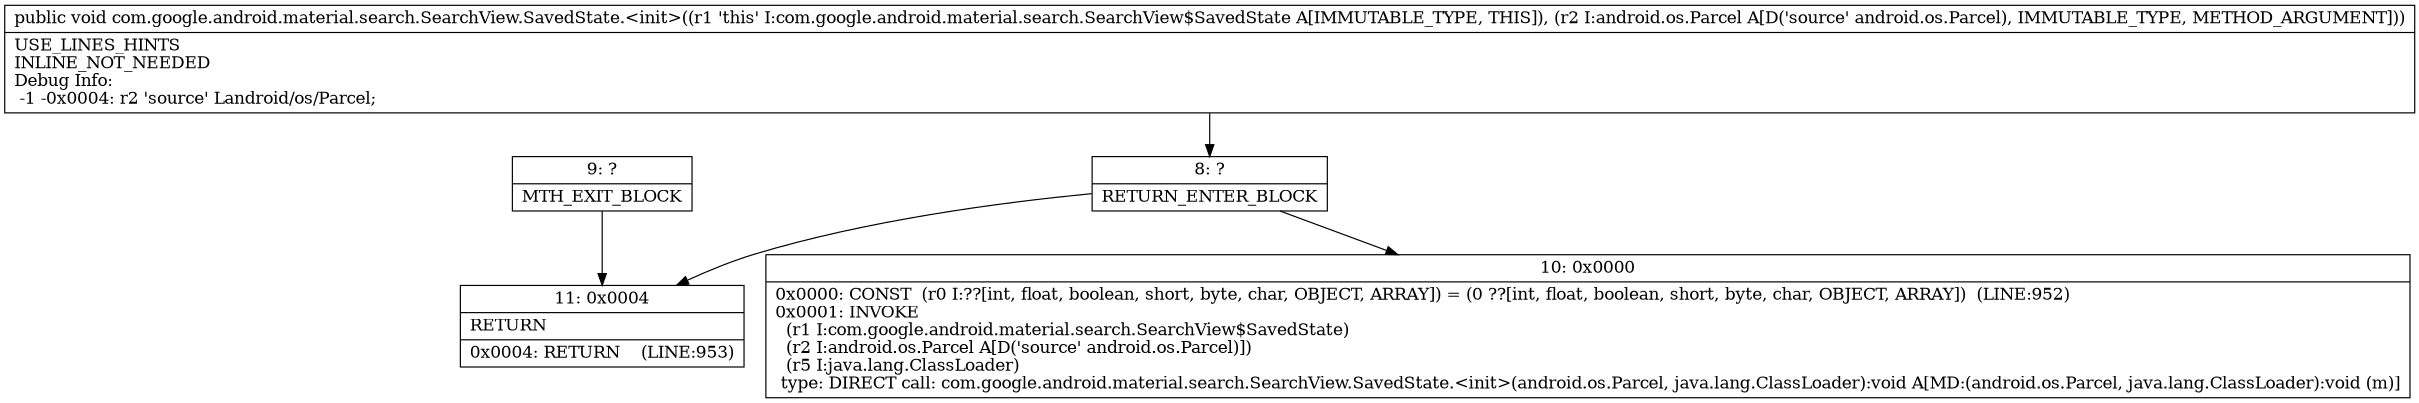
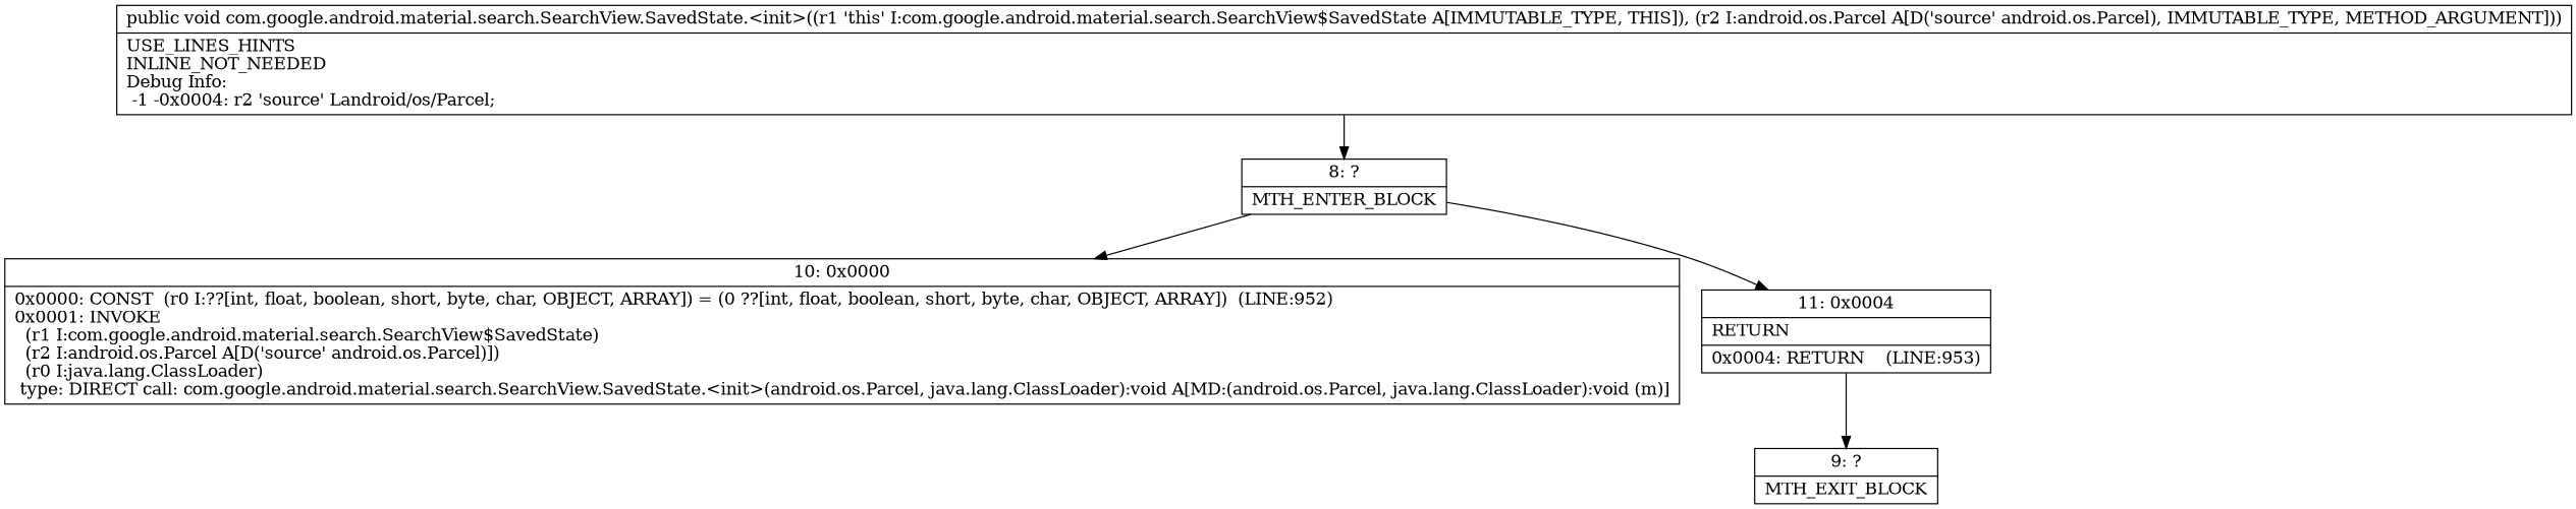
  digraph {
    node [shape=record]
-   n1 [label="{8\:\ ?|RETURN_ENTER_BLOCK\l}"]
-   n2 [label="{10\:\ 0x0000|0x0000: CONST  (r0 I:??[int, float, boolean, short, byte, char, OBJECT, ARRAY]) = (0 ??[int, float, boolean, short, byte, char, OBJECT, ARRAY])  (LINE:952)\l0x0001: INVOKE  \l  (r1 I:com.google.android.material.search.SearchView$SavedState)\l  (r2 I:android.os.Parcel A[D('source' android.os.Parcel)])\l  (r5 I:java.lang.ClassLoader)\l type: DIRECT call: com.google.android.material.search.SearchView.SavedState.\<init\>(android.os.Parcel, java.lang.ClassLoader):void A[MD:(android.os.Parcel, java.lang.ClassLoader):void (m)]\l}"]
+   n1 [label="{8\:\ ?|MTH_ENTER_BLOCK\l}"]
+   n2 [label="{10\:\ 0x0000|0x0000: CONST  (r0 I:??[int, float, boolean, short, byte, char, OBJECT, ARRAY]) = (0 ??[int, float, boolean, short, byte, char, OBJECT, ARRAY])  (LINE:952)\l0x0001: INVOKE  \l  (r1 I:com.google.android.material.search.SearchView$SavedState)\l  (r2 I:android.os.Parcel A[D('source' android.os.Parcel)])\l  (r0 I:java.lang.ClassLoader)\l type: DIRECT call: com.google.android.material.search.SearchView.SavedState.\<init\>(android.os.Parcel, java.lang.ClassLoader):void A[MD:(android.os.Parcel, java.lang.ClassLoader):void (m)]\l}"]
    n3 [label="{11\:\ 0x0004|RETURN\l|0x0004: RETURN    (LINE:953)\l}"]
    n4 [label="{9\:\ ?|MTH_EXIT_BLOCK\l}"]
    n5 [label="{public void com.google.android.material.search.SearchView.SavedState.\<init\>((r1 'this' I:com.google.android.material.search.SearchView$SavedState A[IMMUTABLE_TYPE, THIS]), (r2 I:android.os.Parcel A[D('source' android.os.Parcel), IMMUTABLE_TYPE, METHOD_ARGUMENT]))  | USE_LINES_HINTS\lINLINE_NOT_NEEDED\lDebug Info:\l  \-1 \-0x0004: r2 'source' Landroid\/os\/Parcel;\l}"]
    n1 -> n2
    n1 -> n3
-   n4 -> n3
+   n3 -> n4
    n5 -> n1
  }
